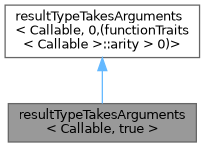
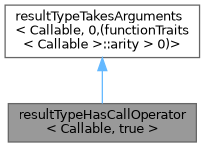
  digraph {
    node [color=gray40 fontname=Helvetica fontsize=10 shape=box style=filled]
-   n1 [fillcolor=grey60 fontcolor=black height=0.2 label="resultTypeTakesArguments\l\< Callable, true \>" width=0.4]
+   n1 [fillcolor=grey60 fontcolor=black height=0.2 label="resultTypeHasCallOperator\l\< Callable, true \>" width=0.4]
    n2 [fillcolor=white height=0.2 label="resultTypeTakesArguments\l\< Callable, 0,(functionTraits\l\< Callable \>::arity \> 0)\>" width=0.4]
    n2 -> n1 [color=steelblue1 dir=back fontname=Helvetica fontsize=10 labelfontname=Helvetica labelfontsize=10 style=solid]
  }
